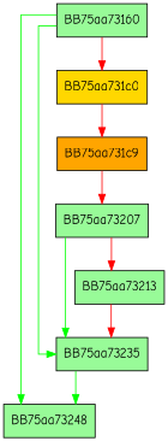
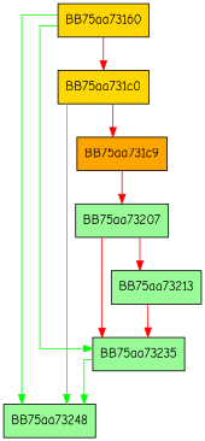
  digraph {
    fontname="Comic Neue"
    splines=ortho
    node [fillcolor=palegreen fontname="Comic Neue" shape=box style=filled]
    edge [color=green fontname="Comic Neue"]
-   BB75aa73160
+   BB75aa73160 [fillcolor=gold]
    BB75aa73248
    BB75aa731c0 [fillcolor=gold]
    BB75aa73235
    BB75aa731c9 [fillcolor=orange]
    BB75aa73207
    n7 [label=BB75aa73213]
    BB75aa73160 -> BB75aa73248
    BB75aa73160 -> BB75aa731c0 [color=red]
    BB75aa73160 -> BB75aa73235
+   BB75aa731c0 -> BB75aa73248
    BB75aa731c0 -> BB75aa731c9 [color=red]
    BB75aa73235 -> BB75aa73248
    BB75aa731c9 -> BB75aa73207 [color=red]
-   BB75aa73207 -> BB75aa73235
+   BB75aa73207 -> BB75aa73235 [color=red]
    BB75aa73207 -> n7 [color=red]
    n7 -> BB75aa73235 [color=red]
  }
